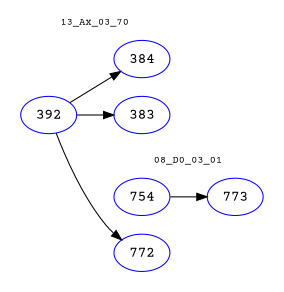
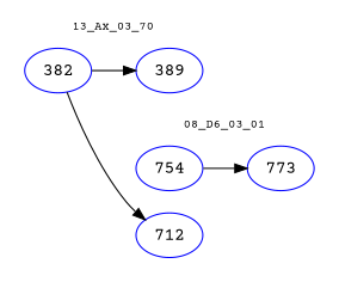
  digraph {
    fontname="Courier Prime"
    rankdir=LR
    node [color=blue fontname="Courier Prime"]
    edge [color=black fontname="Courier Prime"]
-   n1 [label=392]
-   n2 [label=383]
-   n3 [label=384]
+   n1 [label=382]
+   n3 [label=389]
    n4 [label=754]
    n5 [label=773]
-   n6 [label=772]
+   n6 [label=712]
    subgraph cluster_1 {
      color=white
      fontsize=10
      label="13_Ax_03_70"
      n1
-     n2
      n3
    }
    subgraph cluster_2 {
      color=white
      fontsize=10
-     label="08_D0_03_01"
+     label="08_D6_03_01"
      n4
      n5
      n6
    }
-   n1 -> n2
    n1 -> n3
    n1 -> n6
    n4 -> n5
  }
